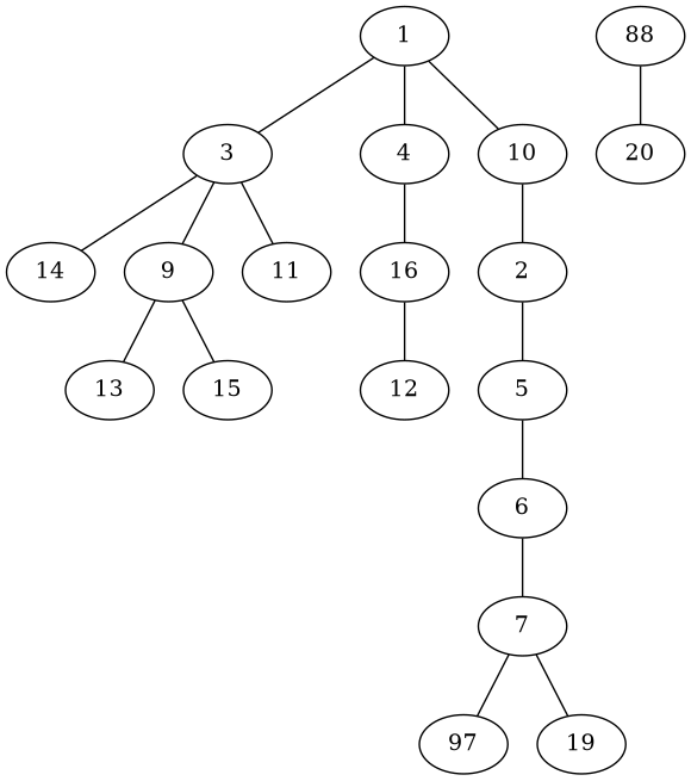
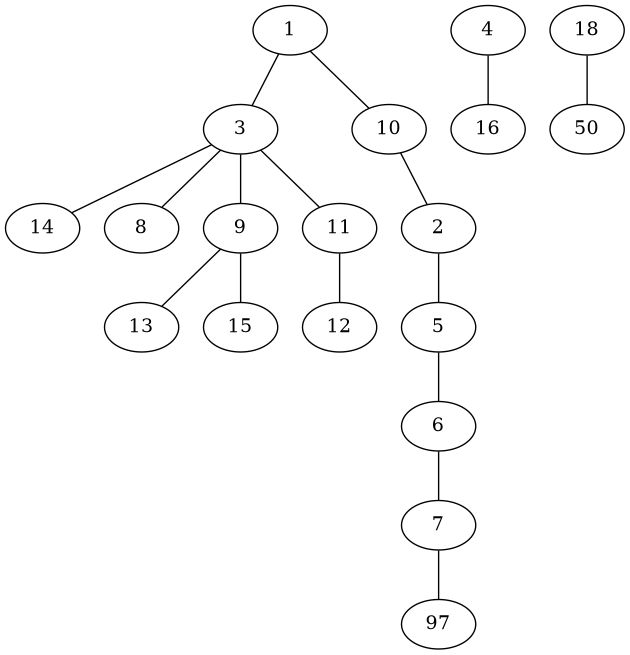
  graph {
    1
    3
    4
    10
    2
    5
    14
+   8
    9
    11
    16
-   18 [label=88]
-   20
+   18
+   20 [label=50]
    6
    13
    15
    12
    7
    n19 [label=97]
-   19
    1 -- 3
-   1 -- 4
    1 -- 10
    3 -- 14
+   3 -- 8
    3 -- 9
    3 -- 11
    4 -- 16
    10 -- 2
    2 -- 5
    5 -- 6
    9 -- 13
    9 -- 15
-   16 -- 12
+   11 -- 12
    18 -- 20
    6 -- 7
    7 -- n19
-   7 -- 19
  }
